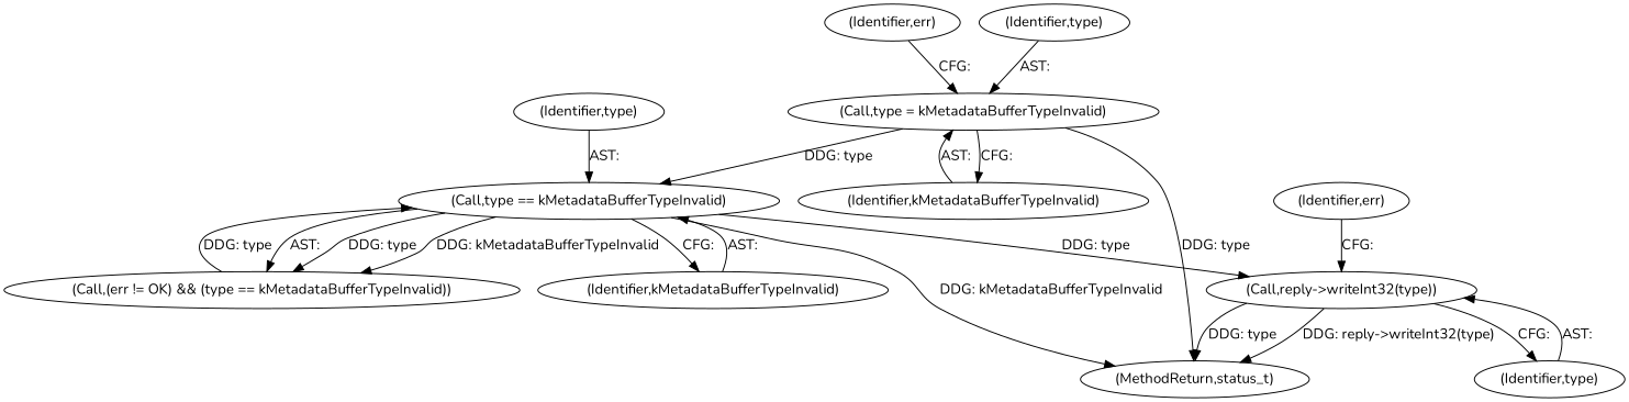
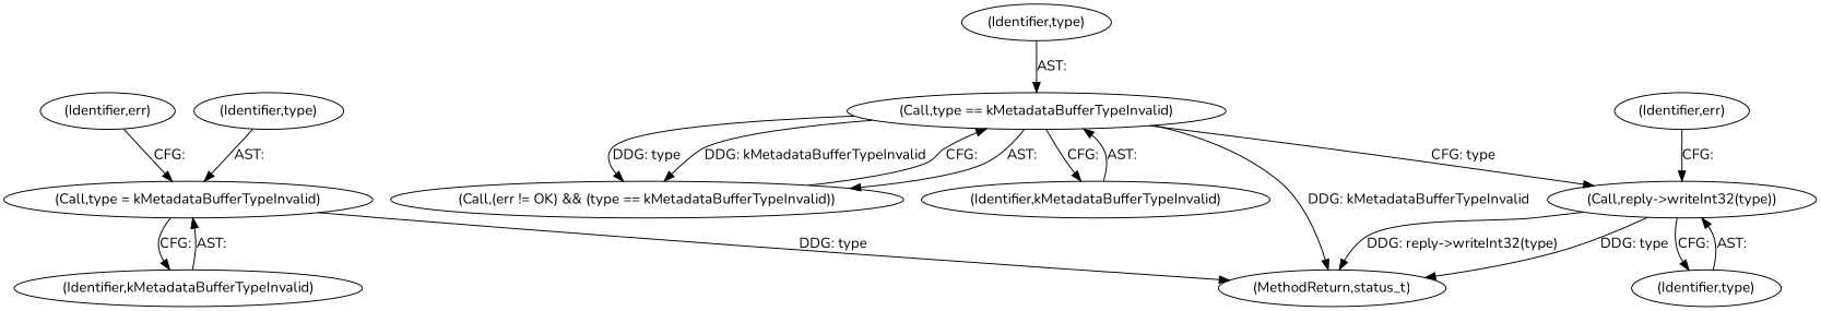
  digraph {
    fontname=Nunito
    node [fontname=Nunito]
    edge [fontname=Nunito]
    n1 [label="(Call,reply->writeInt32(type))"]
    n2 [label="(Identifier,type)"]
    n3 [label="(MethodReturn,status_t)"]
    n4 [label="(Call,type = kMetadataBufferTypeInvalid)"]
    n5 [label="(Call,type == kMetadataBufferTypeInvalid)"]
    n6 [label="(Identifier,kMetadataBufferTypeInvalid)"]
    n7 [label="(Call,(err != OK) && (type == kMetadataBufferTypeInvalid))"]
    n8 [label="(Identifier,kMetadataBufferTypeInvalid)"]
    n9 [label="(Identifier,type)"]
    n10 [label="(Identifier,err)"]
    n11 [label="(Identifier,type)"]
    n12 [label="(Identifier,err)"]
    n1 -> n2 [label="CFG: "]
    n1 -> n3 [label="DDG: reply->writeInt32(type)"]
    n1 -> n3 [label="DDG: type"]
    n2 -> n1 [label="AST: "]
    n4 -> n3 [label="DDG: type"]
-   n4 -> n5 [label="DDG: type"]
    n4 -> n6 [label="CFG: "]
-   n5 -> n1 [label="DDG: type"]
+   n5 -> n1 [label="CFG: type"]
    n5 -> n3 [label="DDG: kMetadataBufferTypeInvalid"]
    n5 -> n7 [label="AST: "]
    n5 -> n7 [label="DDG: type"]
    n5 -> n7 [label="DDG: kMetadataBufferTypeInvalid"]
    n5 -> n8 [label="CFG: "]
    n6 -> n4 [label="AST: "]
-   n7 -> n5 [label="DDG: type"]
+   n7 -> n5 [label="CFG: "]
    n8 -> n5 [label="AST: "]
    n9 -> n5 [label="AST: "]
    n10 -> n4 [label="CFG: "]
    n11 -> n4 [label="AST: "]
    n12 -> n1 [label="CFG: "]
  }
